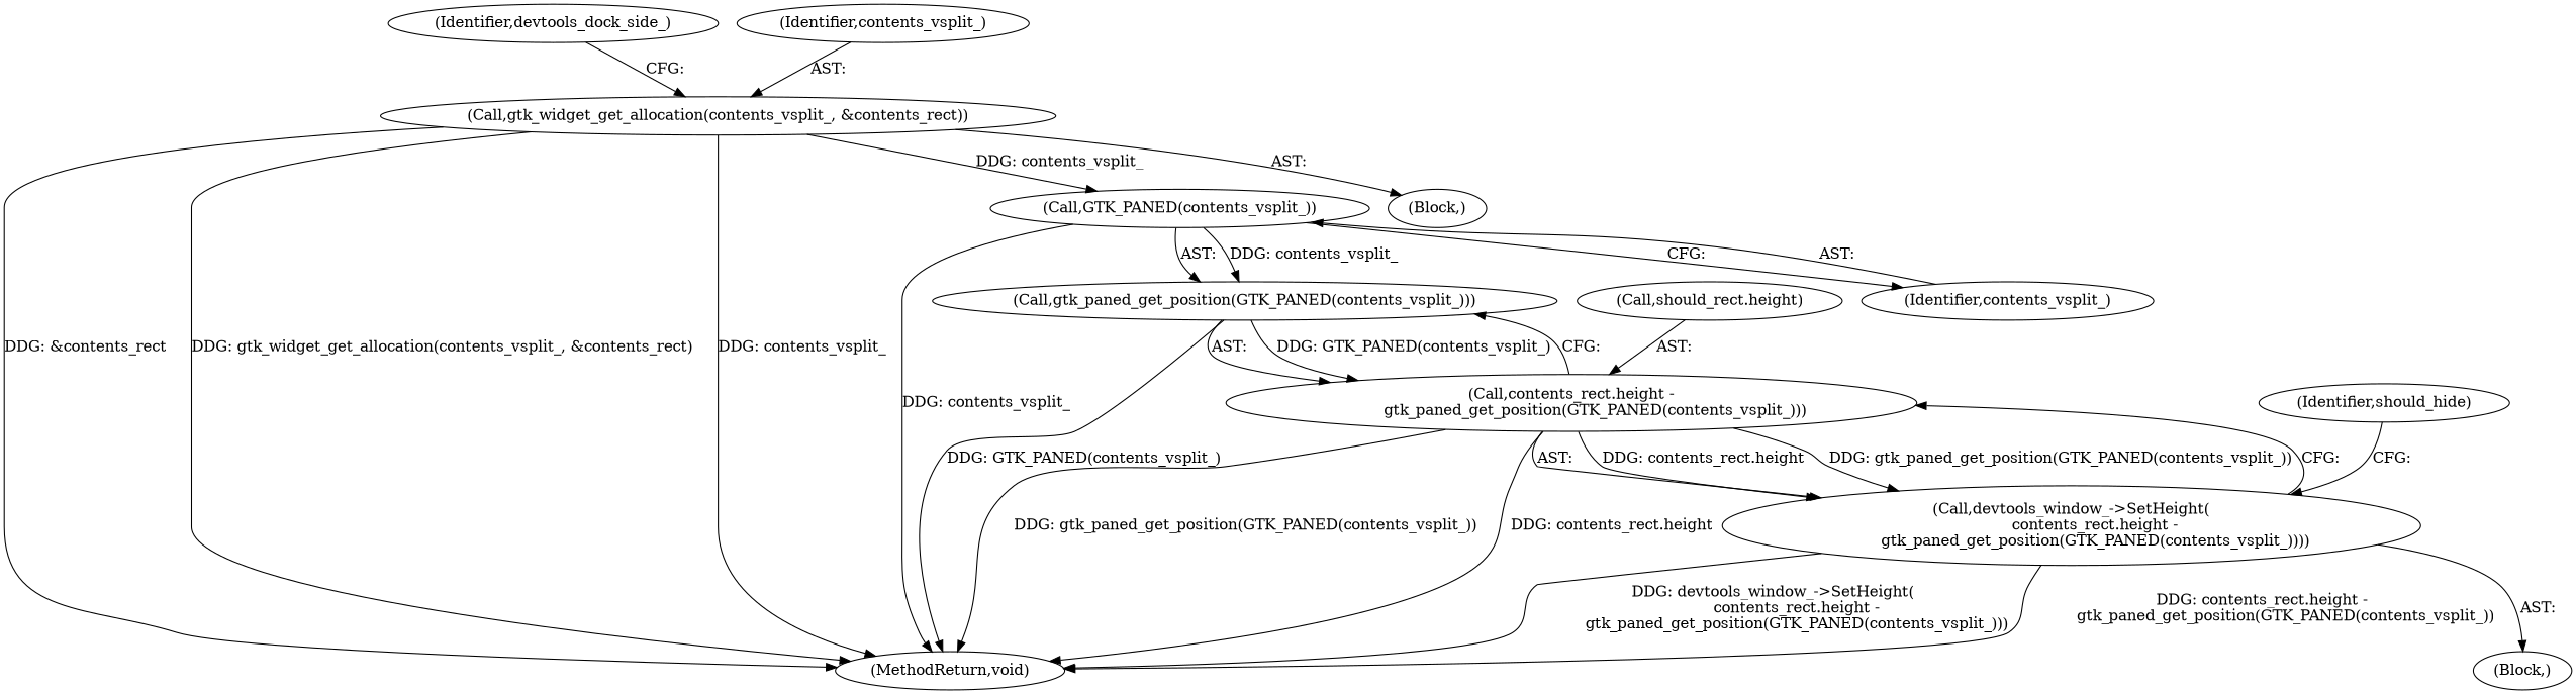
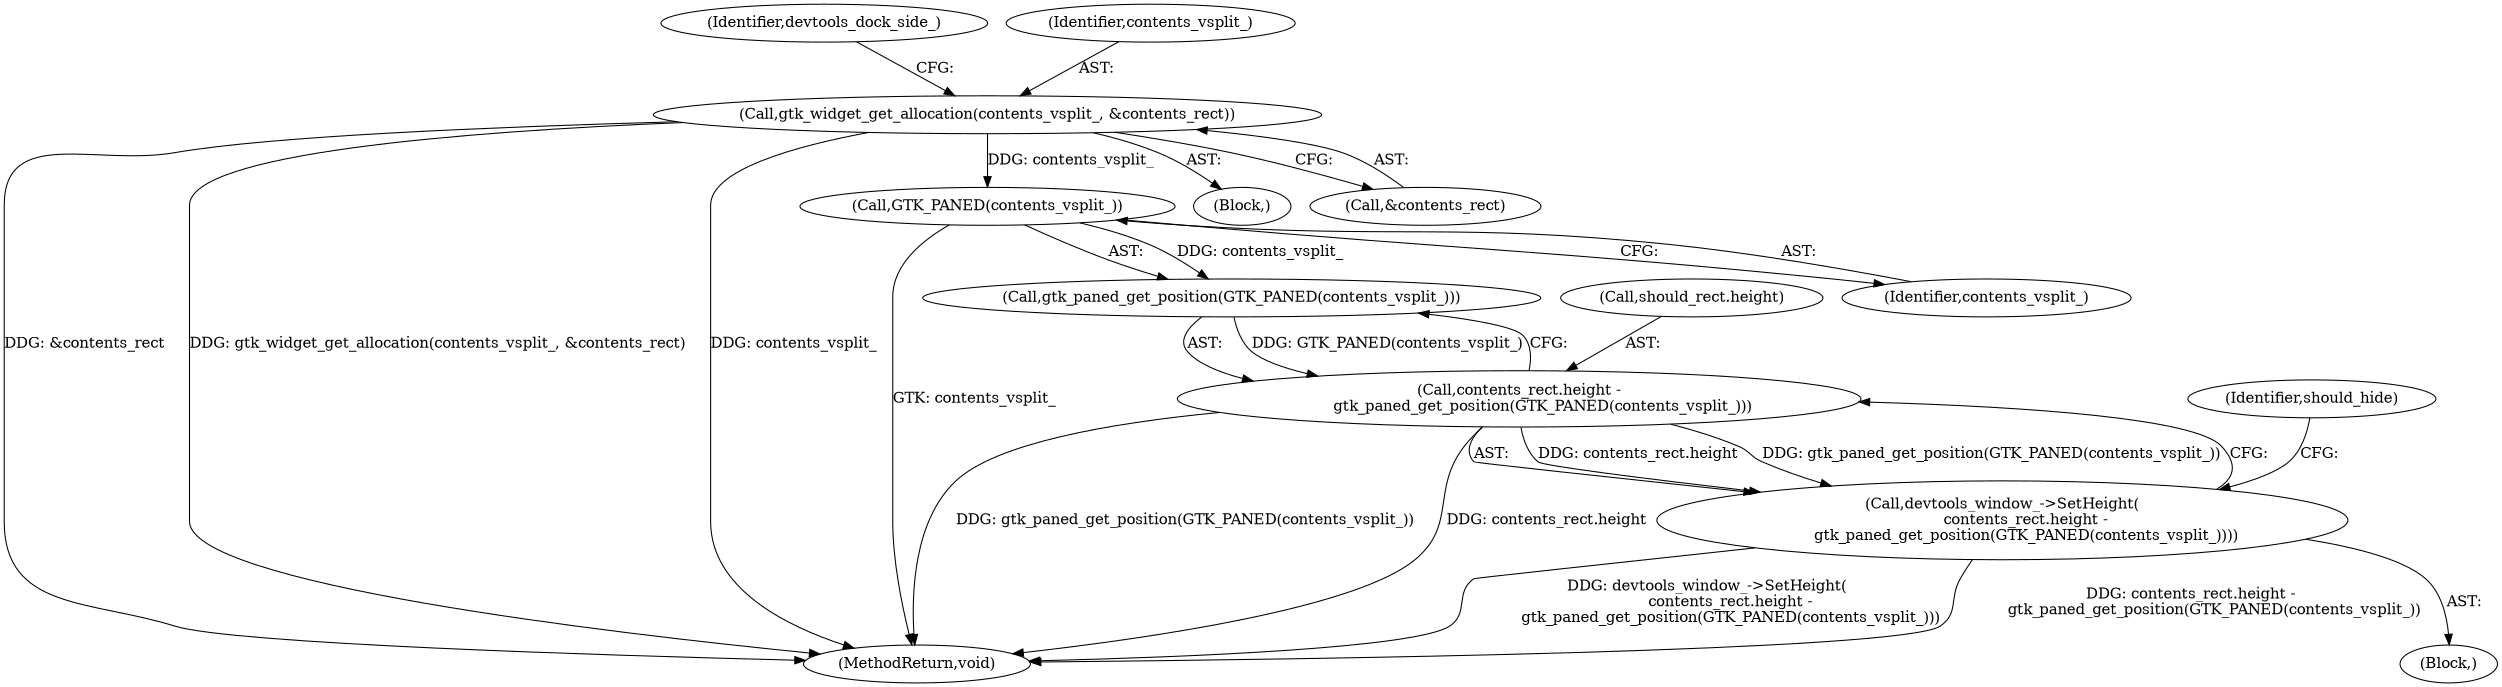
  digraph {
    n1 [label="(Call,gtk_widget_get_allocation(contents_vsplit_, &contents_rect))"]
    n2 [label="(Call,GTK_PANED(contents_vsplit_))"]
    n3 [label="(Block,)"]
+   n4 [label="(Call,&contents_rect)"]
    n5 [label="(MethodReturn,void)"]
    n6 [label="(Call,gtk_paned_get_position(GTK_PANED(contents_vsplit_)))"]
    n7 [label="(Identifier,contents_vsplit_)"]
    n8 [label="(Call,contents_rect.height -\n          gtk_paned_get_position(GTK_PANED(contents_vsplit_)))"]
    n9 [label="(Call,devtools_window_->SetHeight(\n          contents_rect.height -\n          gtk_paned_get_position(GTK_PANED(contents_vsplit_))))"]
    n10 [label="(Block,)"]
    n11 [label="(Identifier,devtools_dock_side_)"]
    n12 [label="(Identifier,contents_vsplit_)"]
    n13 [label="(Identifier,should_hide)"]
    n14 [label="(Call,should_rect.height)"]
    n1 -> n2 [label="DDG: contents_vsplit_"]
    n1 -> n3 [label="AST: "]
+   n1 -> n4 [label="CFG: "]
    n1 -> n5 [label="DDG: &contents_rect"]
    n1 -> n5 [label="DDG: gtk_widget_get_allocation(contents_vsplit_, &contents_rect)"]
    n1 -> n5 [label="DDG: contents_vsplit_"]
-   n2 -> n5 [label="DDG: contents_vsplit_"]
+   n2 -> n5 [label="GTK: contents_vsplit_"]
    n2 -> n6 [label="AST: "]
    n2 -> n6 [label="DDG: contents_vsplit_"]
    n2 -> n7 [label="CFG: "]
-   n6 -> n5 [label="DDG: GTK_PANED(contents_vsplit_)"]
+   n4 -> n1 [label="AST: "]
    n6 -> n8 [label="AST: "]
    n6 -> n8 [label="DDG: GTK_PANED(contents_vsplit_)"]
    n7 -> n2 [label="AST: "]
    n8 -> n5 [label="DDG: gtk_paned_get_position(GTK_PANED(contents_vsplit_))"]
    n8 -> n5 [label="DDG: contents_rect.height"]
    n8 -> n6 [label="CFG: "]
    n8 -> n9 [label="AST: "]
    n8 -> n9 [label="DDG: contents_rect.height"]
    n8 -> n9 [label="DDG: gtk_paned_get_position(GTK_PANED(contents_vsplit_))"]
    n9 -> n5 [label="DDG: devtools_window_->SetHeight(\n          contents_rect.height -\n          gtk_paned_get_position(GTK_PANED(contents_vsplit_)))"]
    n9 -> n5 [label="DDG: contents_rect.height -\n          gtk_paned_get_position(GTK_PANED(contents_vsplit_))"]
    n9 -> n8 [label="CFG: "]
    n9 -> n10 [label="AST: "]
    n11 -> n1 [label="CFG: "]
    n12 -> n1 [label="AST: "]
    n13 -> n9 [label="CFG: "]
    n14 -> n8 [label="AST: "]
  }
